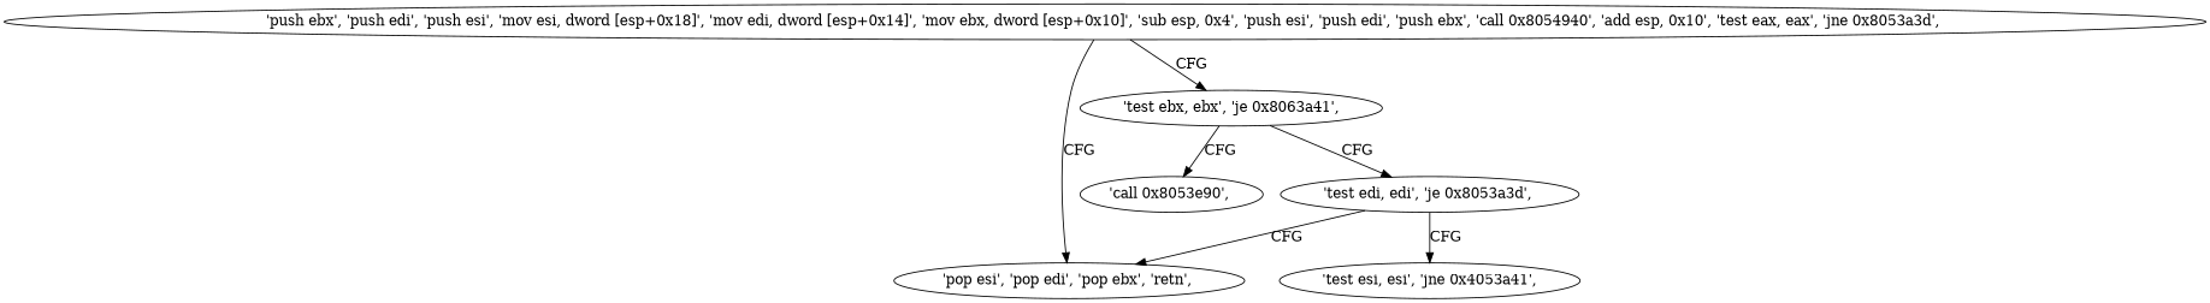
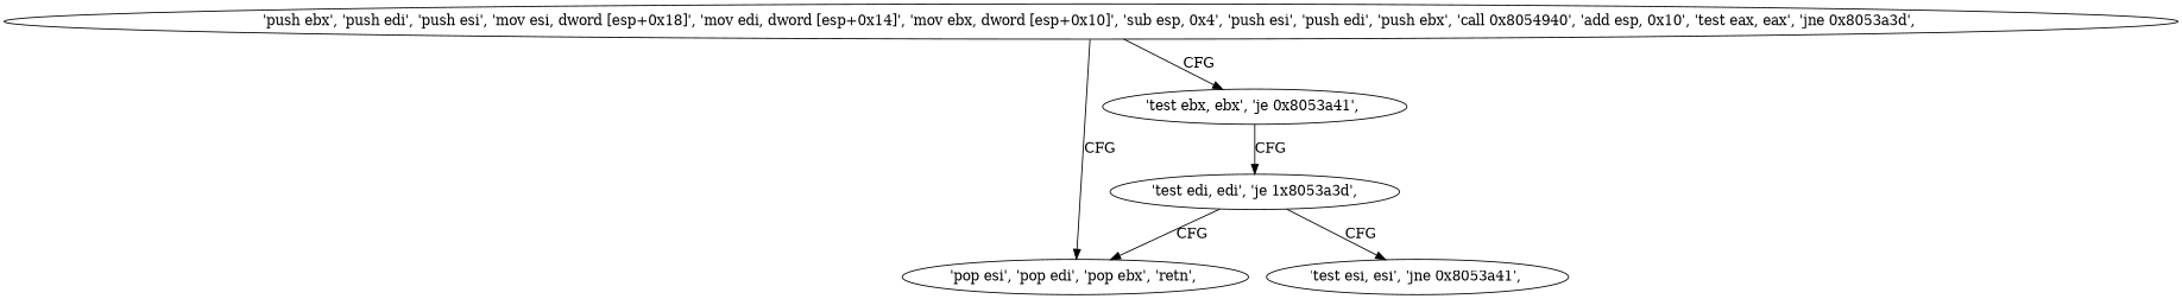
  digraph {
    n1 [label="'push ebx', 'push edi', 'push esi', 'mov esi, dword [esp+0x18]', 'mov edi, dword [esp+0x14]', 'mov ebx, dword [esp+0x10]', 'sub esp, 0x4', 'push esi', 'push edi', 'push ebx', 'call 0x8054940', 'add esp, 0x10', 'test eax, eax', 'jne 0x8053a3d', "]
    n2 [label="'pop esi', 'pop edi', 'pop ebx', 'retn', "]
-   n3 [label="'test ebx, ebx', 'je 0x8063a41',"]
-   n4 [label="'call 0x8053e90', "]
-   n5 [label="'test edi, edi', 'je 0x8053a3d', "]
-   n6 [label="'test esi, esi', 'jne 0x4053a41',"]
+   n3 [label="'test ebx, ebx', 'je 0x8053a41', "]
+   n5 [label="'test edi, edi', 'je 1x8053a3d',"]
+   n6 [label="'test esi, esi', 'jne 0x8053a41', "]
    n1 -> n2 [label=CFG]
    n1 -> n3 [label=CFG]
-   n3 -> n4 [label=CFG]
    n3 -> n5 [label=CFG]
    n5 -> n2 [label=CFG]
    n5 -> n6 [label=CFG]
  }
